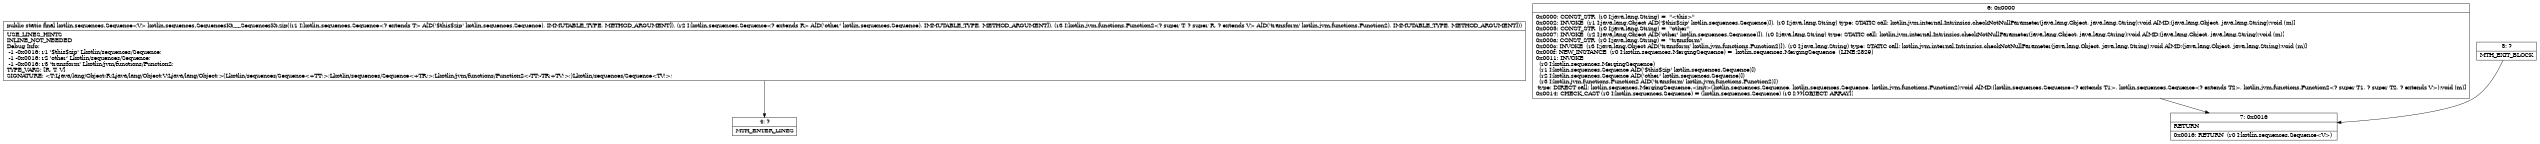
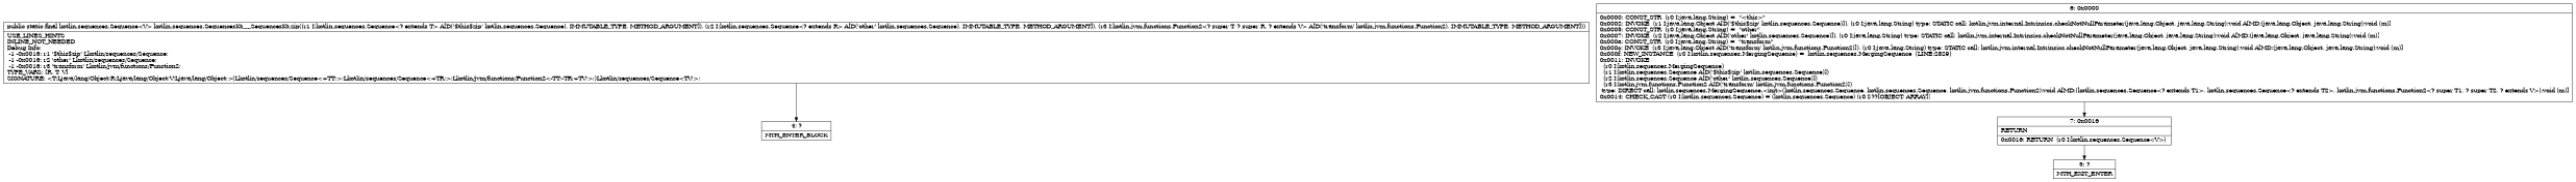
  digraph {
    node [shape=record]
-   n1 [label="{4\:\ ?|MTH_ENTER_LINES\l}"]
+   n1 [label="{4\:\ ?|MTH_ENTER_BLOCK\l}"]
    n2 [label="{6\:\ 0x0000|0x0000: CONST_STR  (r0 I:java.lang.String) =  \"\<this\>\" \l0x0002: INVOKE  (r1 I:java.lang.Object A[D('$this$zip' kotlin.sequences.Sequence)]), (r0 I:java.lang.String) type: STATIC call: kotlin.jvm.internal.Intrinsics.checkNotNullParameter(java.lang.Object, java.lang.String):void A[MD:(java.lang.Object, java.lang.String):void (m)]\l0x0005: CONST_STR  (r0 I:java.lang.String) =  \"other\" \l0x0007: INVOKE  (r2 I:java.lang.Object A[D('other' kotlin.sequences.Sequence)]), (r0 I:java.lang.String) type: STATIC call: kotlin.jvm.internal.Intrinsics.checkNotNullParameter(java.lang.Object, java.lang.String):void A[MD:(java.lang.Object, java.lang.String):void (m)]\l0x000a: CONST_STR  (r0 I:java.lang.String) =  \"transform\" \l0x000c: INVOKE  (r3 I:java.lang.Object A[D('transform' kotlin.jvm.functions.Function2)]), (r0 I:java.lang.String) type: STATIC call: kotlin.jvm.internal.Intrinsics.checkNotNullParameter(java.lang.Object, java.lang.String):void A[MD:(java.lang.Object, java.lang.String):void (m)]\l0x000f: NEW_INSTANCE  (r0 I:kotlin.sequences.MergingSequence) =  kotlin.sequences.MergingSequence  (LINE:2829)\l0x0011: INVOKE  \l  (r0 I:kotlin.sequences.MergingSequence)\l  (r1 I:kotlin.sequences.Sequence A[D('$this$zip' kotlin.sequences.Sequence)])\l  (r2 I:kotlin.sequences.Sequence A[D('other' kotlin.sequences.Sequence)])\l  (r3 I:kotlin.jvm.functions.Function2 A[D('transform' kotlin.jvm.functions.Function2)])\l type: DIRECT call: kotlin.sequences.MergingSequence.\<init\>(kotlin.sequences.Sequence, kotlin.sequences.Sequence, kotlin.jvm.functions.Function2):void A[MD:(kotlin.sequences.Sequence\<? extends T1\>, kotlin.sequences.Sequence\<? extends T2\>, kotlin.jvm.functions.Function2\<? super T1, ? super T2, ? extends V\>):void (m)]\l0x0014: CHECK_CAST (r0 I:kotlin.sequences.Sequence) = (kotlin.sequences.Sequence) (r0 I:??[OBJECT, ARRAY]) \l}"]
    n3 [label="{7\:\ 0x0016|RETURN\l|0x0016: RETURN  (r0 I:kotlin.sequences.Sequence\<V\>) \l}"]
-   n4 [label="{5\:\ ?|MTH_EXIT_BLOCK\l}"]
+   n4 [label="{5\:\ ?|MTH_EXIT_ENTER\l}"]
    n5 [label="{public static final kotlin.sequences.Sequence\<V\> kotlin.sequences.SequencesKt___SequencesKt.zip((r1 I:kotlin.sequences.Sequence\<? extends T\> A[D('$this$zip' kotlin.sequences.Sequence), IMMUTABLE_TYPE, METHOD_ARGUMENT]), (r2 I:kotlin.sequences.Sequence\<? extends R\> A[D('other' kotlin.sequences.Sequence), IMMUTABLE_TYPE, METHOD_ARGUMENT]), (r3 I:kotlin.jvm.functions.Function2\<? super T, ? super R, ? extends V\> A[D('transform' kotlin.jvm.functions.Function2), IMMUTABLE_TYPE, METHOD_ARGUMENT]))  | USE_LINES_HINTS\lINLINE_NOT_NEEDED\lDebug Info:\l  \-1 \-0x0016: r1 '$this$zip' Lkotlin\/sequences\/Sequence;\l  \-1 \-0x0016: r2 'other' Lkotlin\/sequences\/Sequence;\l  \-1 \-0x0016: r3 'transform' Lkotlin\/jvm\/functions\/Function2;\lTYPE_VARS: [R, T, V]\lSIGNATURE: \<T:Ljava\/lang\/Object;R:Ljava\/lang\/Object;V:Ljava\/lang\/Object;\>(Lkotlin\/sequences\/Sequence\<+TT;\>;Lkotlin\/sequences\/Sequence\<+TR;\>;Lkotlin\/jvm\/functions\/Function2\<\-TT;\-TR;+TV;\>;)Lkotlin\/sequences\/Sequence\<TV;\>;\l}"]
    n2 -> n3
-   n4 -> n3
+   n3 -> n4
    n5 -> n1
  }
